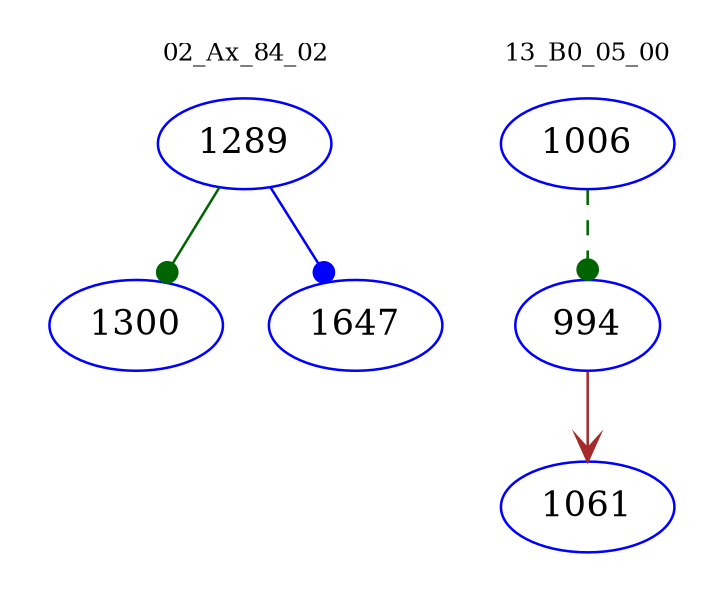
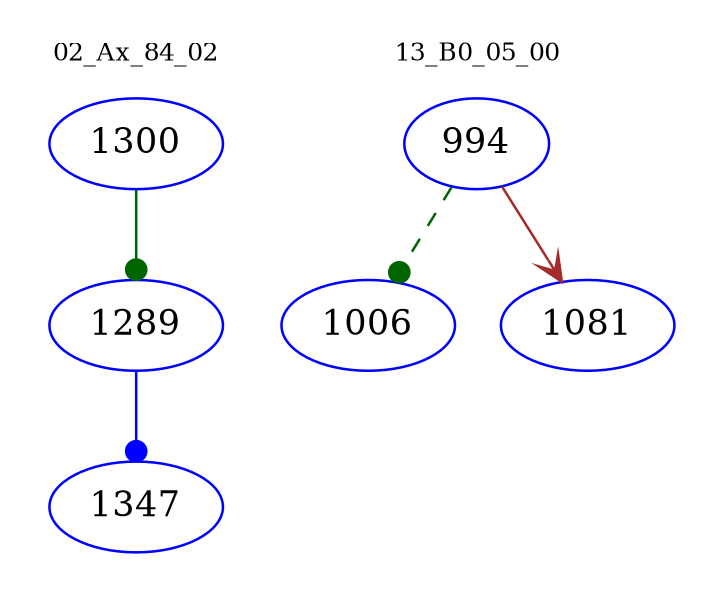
  digraph {
    node [color=blue]
    edge [arrowhead=dot color=darkgreen style=solid]
    n1 [label=1300]
    n2 [label=1289]
-   n3 [label=1647]
+   n3 [label=1347]
    n4 [label=1006]
    n5 [label=994]
-   n6 [label=1061]
+   n6 [label=1081]
    subgraph cluster_1 {
      color=white
      fontsize=10
      label="02_Ax_84_02"
      n1
      n2
      n3
    }
    subgraph cluster_2 {
      color=white
      fontsize=10
      label="13_B0_05_00"
      n4
      n5
      n6
    }
-   n2 -> n1
+   n1 -> n2
    n2 -> n3 [color=blue]
-   n4 -> n5 [style=dashed]
+   n5 -> n4 [style=dashed]
    n5 -> n6 [arrowhead=vee color=brown]
  }
